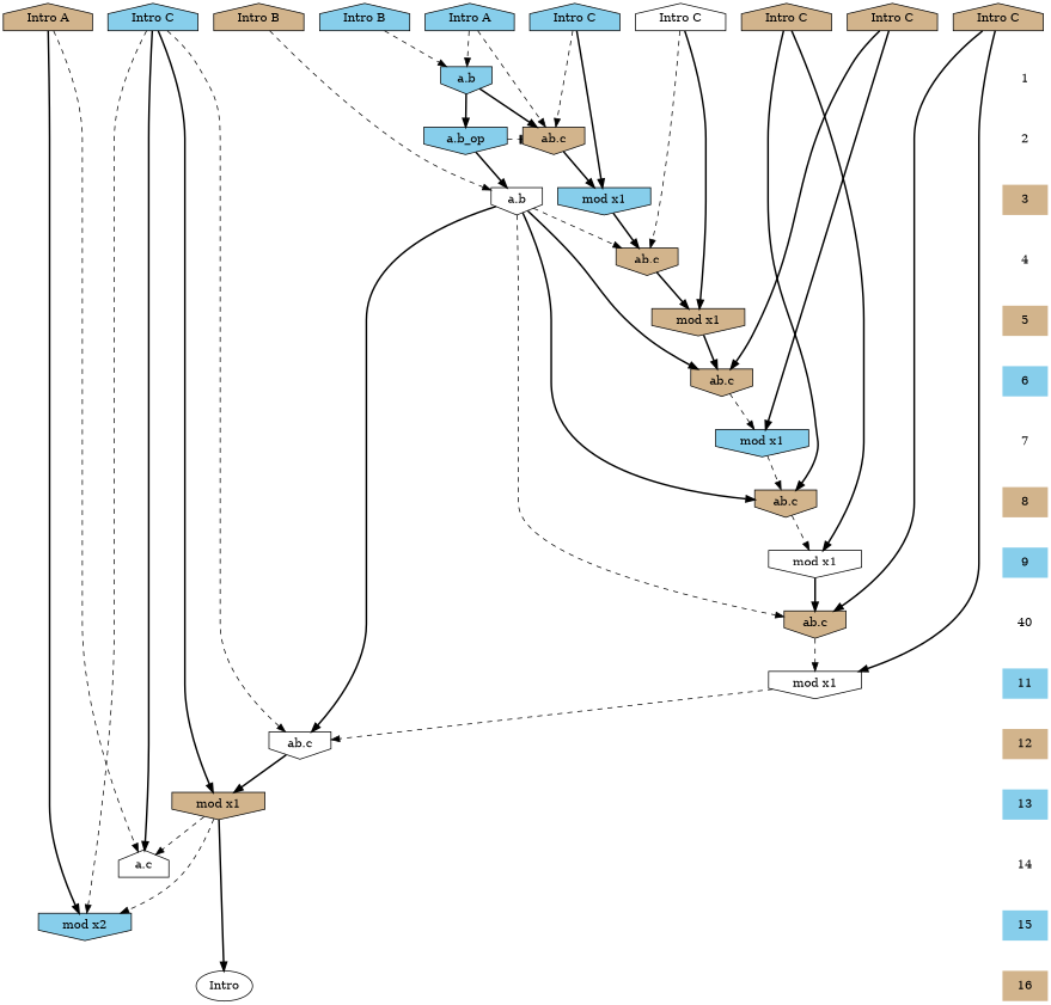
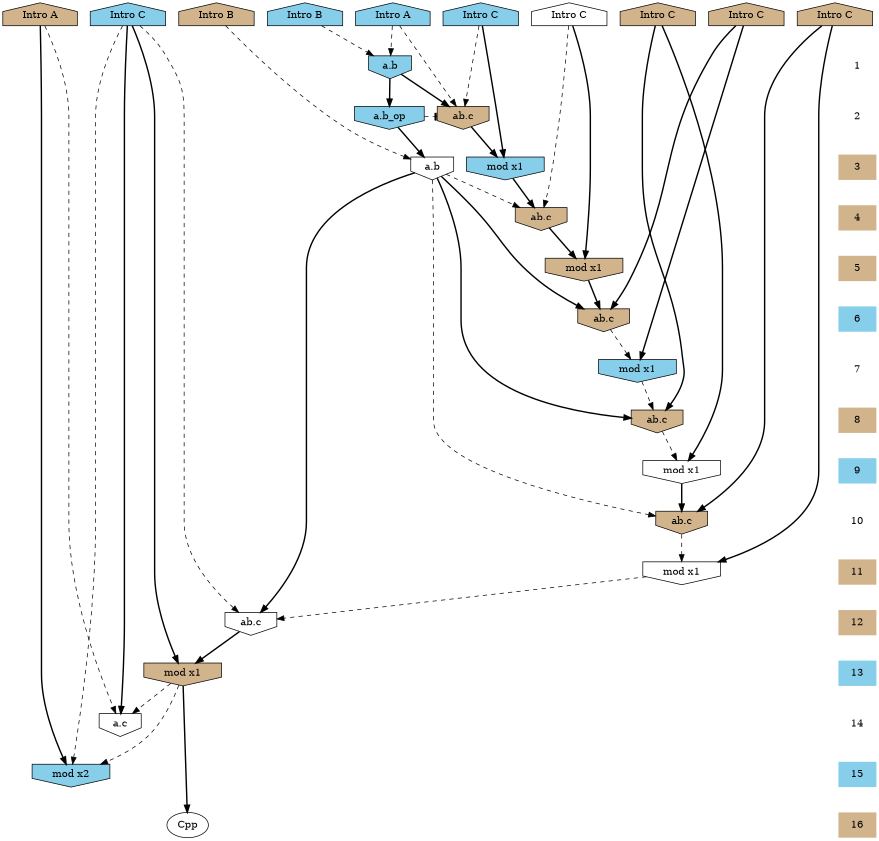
  digraph {
    ranksep=.5
    node [fillcolor=tan shape=invhouse style=filled]
    edge [style=bold]
    n1 [label="Intro A" shape=house]
    n2 [label="Intro B" shape=house]
    n3 [fillcolor=skyblue label="Intro B" shape=house]
    n4 [fillcolor=skyblue label="Intro A" shape=house]
    n5 [label="Intro C" shape=house]
    n6 [label="Intro C" shape=house]
    n7 [fillcolor=skyblue label="Intro C" shape=house]
    n8 [label="Intro C" shape=house]
    n9 [fillcolor=white label="Intro C" shape=house]
    n10 [fillcolor=skyblue label="Intro C" shape=house]
    1 [fillcolor=white shape=plaintext]
    n12 [fillcolor=skyblue label="a.b"]
    2 [fillcolor=white shape=plaintext]
    n14 [label="ab.c"]
    n15 [fillcolor=skyblue label="a.b_op"]
    3 [shape=plaintext]
    n17 [fillcolor=skyblue label="mod x1"]
    n18 [fillcolor=white label="a.b"]
-   4 [fillcolor=white shape=plaintext]
+   4 [shape=plaintext]
    n20 [label="ab.c"]
    5 [shape=plaintext]
    n22 [label="mod x1"]
    6 [fillcolor=skyblue shape=plaintext]
    n24 [label="ab.c"]
    7 [fillcolor=white shape=plaintext]
    n26 [fillcolor=skyblue label="mod x1"]
    8 [shape=plaintext]
    n28 [label="ab.c"]
    9 [fillcolor=skyblue shape=plaintext]
    n30 [fillcolor=white label="mod x1"]
-   10 [fillcolor=white shape=plaintext label=40]
+   10 [fillcolor=white shape=plaintext]
    n32 [label="ab.c"]
-   11 [fillcolor=skyblue shape=plaintext]
+   11 [shape=plaintext]
    n34 [fillcolor=white label="mod x1"]
    12 [shape=plaintext]
    n36 [fillcolor=white label="ab.c"]
    13 [fillcolor=skyblue shape=plaintext]
    n38 [label="mod x1"]
    14 [fillcolor=white shape=plaintext]
-   n40 [fillcolor=white label="a.c" shape=house]
+   n40 [fillcolor=white label="a.c"]
    15 [fillcolor=skyblue shape=plaintext]
    n42 [fillcolor=skyblue label="mod x2"]
    16 [shape=plaintext]
-   n44 [fillcolor=white label=Intro shape=""]
+   n44 [fillcolor=white label=Cpp shape=""]
    subgraph sub_1 {
      rank=same
      n1
      n2
      n3
      n4
      n5
      n6
      n7
      n8
      n9
      n10
    }
    subgraph sub_2 {
      rank=same
      1
      n12
    }
    subgraph sub_3 {
      rank=same
      2
      n14
      n15
    }
    subgraph sub_4 {
      rank=same
      3
      n17
      n18
    }
    subgraph sub_5 {
      rank=same
      4
      n20
    }
    subgraph sub_6 {
      rank=same
      5
      n22
    }
    subgraph sub_7 {
      rank=same
      6
      n24
    }
    subgraph sub_8 {
      rank=same
      7
      n26
    }
    subgraph sub_9 {
      rank=same
      8
      n28
    }
    subgraph sub_10 {
      rank=same
      9
      n30
    }
    subgraph sub_11 {
      rank=same
      10
      n32
    }
    subgraph sub_12 {
      rank=same
      11
      n34
    }
    subgraph sub_13 {
      rank=same
      12
      n36
    }
    subgraph sub_14 {
      rank=same
      13
      n38
    }
    subgraph sub_15 {
      rank=same
      14
      n40
    }
    subgraph sub_16 {
      rank=same
      15
      n42
    }
    subgraph sub_17 {
      rank=same
      16
      n44
    }
    n1 -> n40 [style=dashed]
    n1 -> n42
    n2 -> n18 [style=dashed]
    n3 -> n12 [style=dashed]
    n4 -> n12 [style=dashed]
    n4 -> n14 [style=dashed]
    n5 -> n32
    n5 -> n34
    n6 -> n24
    n6 -> n26
    n7 -> n36 [style=dashed]
    n7 -> n38
    n7 -> n40
    n7 -> n42 [style=dashed]
    n8 -> n28
    n8 -> n30
    n9 -> n20 [style=dashed]
    n9 -> n22
    n10 -> n14 [style=dashed]
    n10 -> n17
    1 -> 2 [style=invis]
    n12 -> n14
    n12 -> n15
    2 -> 3 [style=invis]
    n14 -> n17
    n15 -> n14 [arrowhead=tee style=dashed]
    n15 -> n18
    3 -> 4 [style=invis]
    n17 -> n20
    n18 -> n20 [style=dashed]
    n18 -> n24
    n18 -> n28
    n18 -> n32 [style=dashed]
    n18 -> n36
    4 -> 5 [style=invis]
    n20 -> n22
    5 -> 6 [style=invis]
    n22 -> n24
    6 -> 7 [style=invis]
    n24 -> n26 [style=dashed]
    7 -> 8 [style=invis]
    n26 -> n28 [style=dashed]
    8 -> 9 [style=invis]
    n28 -> n30 [style=dashed]
    9 -> 10 [style=invis]
    n30 -> n32
    10 -> 11 [style=invis]
    n32 -> n34 [style=dashed]
    11 -> 12 [style=invis]
    n34 -> n36 [style=dashed]
    12 -> 13 [style=invis]
    n36 -> n38
    13 -> 14 [style=invis]
    n38 -> n40 [style=dashed]
    n38 -> n42 [style=dashed]
    n38 -> n44
    14 -> 15 [style=invis]
    15 -> 16 [style=invis]
  }
